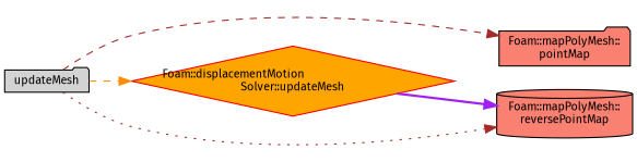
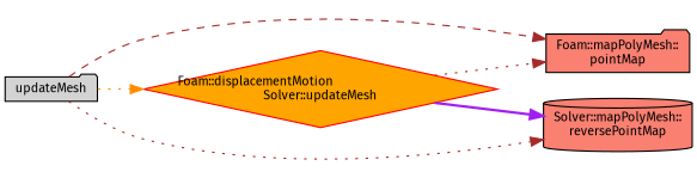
  digraph {
    fontname="Fira Sans"
    rankdir=LR
    node [color=black fillcolor=salmon fontname="Fira Sans" fontsize=10 shape=folder style=filled]
    edge [color=brown fontname="Fira Sans" fontsize=10 labelfontname=FreeSans labelfontsize=10 style=dashed]
    n1 [fillcolor=lightgrey fontcolor=black height=0.2 label=updateMesh width=0.4]
    n2 [height=0.2 label="Foam::mapPolyMesh::\lpointMap" width=0.4]
-   n3 [height=0.2 label="Foam::mapPolyMesh::\lreversePointMap" shape=cylinder width=0.4]
+   n3 [height=0.2 label="Solver::mapPolyMesh::\lreversePointMap" shape=cylinder width=0.4]
    n4 [color=red fillcolor=orange height=0.2 label="Foam::displacementMotion\lSolver::updateMesh" shape=diamond width=0.4]
    n1 -> n2
    n1 -> n3 [style=dotted]
-   n1 -> n4 [color=darkorange]
+   n1 -> n4 [color=darkorange style=dotted]
+   n4 -> n2 [style=dotted]
    n4 -> n3 [color=purple style=bold]
  }
